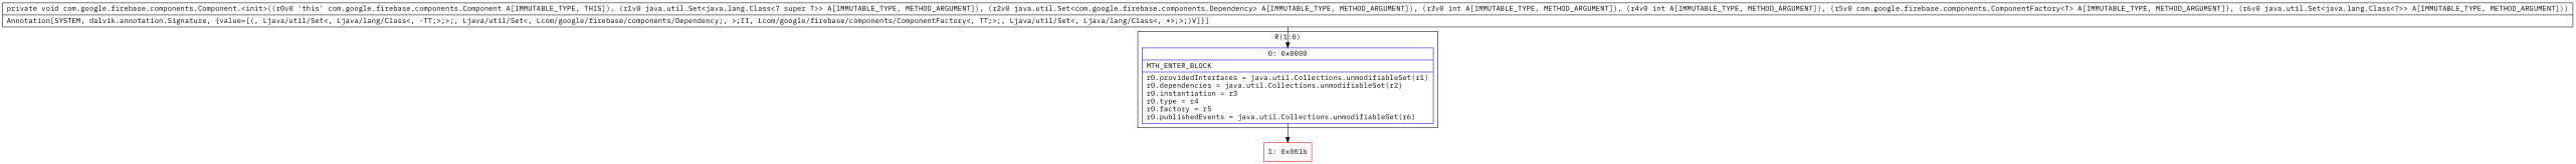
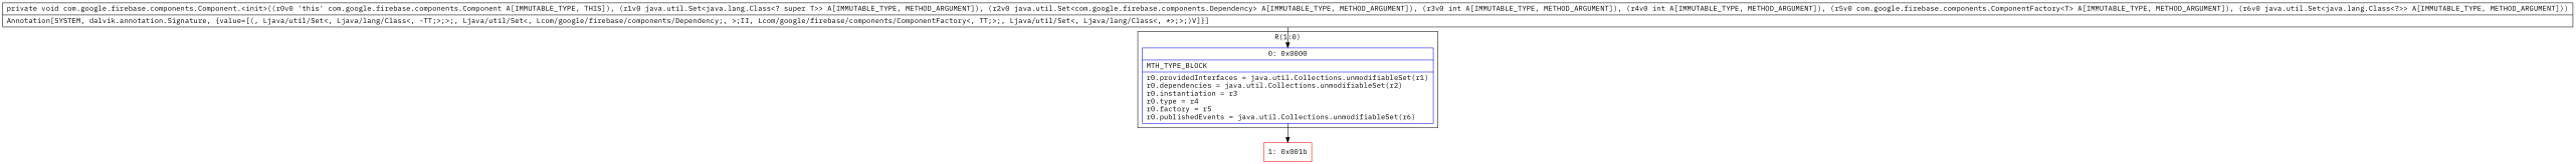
  digraph {
    fontname="IBM Plex Mono"
    node [shape=record fontname="IBM Plex Mono"]
    edge [fontname="IBM Plex Mono"]
-   n1 [color=blue label="{0\:\ 0x0000|MTH_ENTER_BLOCK\l|r0.providedInterfaces = java.util.Collections.unmodifiableSet(r1)\lr0.dependencies = java.util.Collections.unmodifiableSet(r2)\lr0.instantiation = r3\lr0.type = r4\lr0.factory = r5\lr0.publishedEvents = java.util.Collections.unmodifiableSet(r6)\l}"]
+   n1 [color=blue label="{0\:\ 0x0000|MTH_TYPE_BLOCK\l|r0.providedInterfaces = java.util.Collections.unmodifiableSet(r1)\lr0.dependencies = java.util.Collections.unmodifiableSet(r2)\lr0.instantiation = r3\lr0.type = r4\lr0.factory = r5\lr0.publishedEvents = java.util.Collections.unmodifiableSet(r6)\l}"]
    n2 [color=red label="{1\:\ 0x001b}"]
    n3 [label="{private void com.google.firebase.components.Component.\<init\>((r0v0 'this' com.google.firebase.components.Component A[IMMUTABLE_TYPE, THIS]), (r1v0 java.util.Set\<java.lang.Class\<? super T\>\> A[IMMUTABLE_TYPE, METHOD_ARGUMENT]), (r2v0 java.util.Set\<com.google.firebase.components.Dependency\> A[IMMUTABLE_TYPE, METHOD_ARGUMENT]), (r3v0 int A[IMMUTABLE_TYPE, METHOD_ARGUMENT]), (r4v0 int A[IMMUTABLE_TYPE, METHOD_ARGUMENT]), (r5v0 com.google.firebase.components.ComponentFactory\<T\> A[IMMUTABLE_TYPE, METHOD_ARGUMENT]), (r6v0 java.util.Set\<java.lang.Class\<?\>\> A[IMMUTABLE_TYPE, METHOD_ARGUMENT]))  | Annotation[SYSTEM, dalvik.annotation.Signature, \{value=[(, Ljava\/util\/Set\<, Ljava\/lang\/Class\<, \-TT;\>;\>;, Ljava\/util\/Set\<, Lcom\/google\/firebase\/components\/Dependency;, \>;II, Lcom\/google\/firebase\/components\/ComponentFactory\<, TT;\>;, Ljava\/util\/Set\<, Ljava\/lang\/Class\<, *\>;\>;)V]\}]\l}"]
    subgraph cluster_1 {
      label="R(1:0)"
      n1
    }
    n1 -> n2
    n3 -> n1
  }
